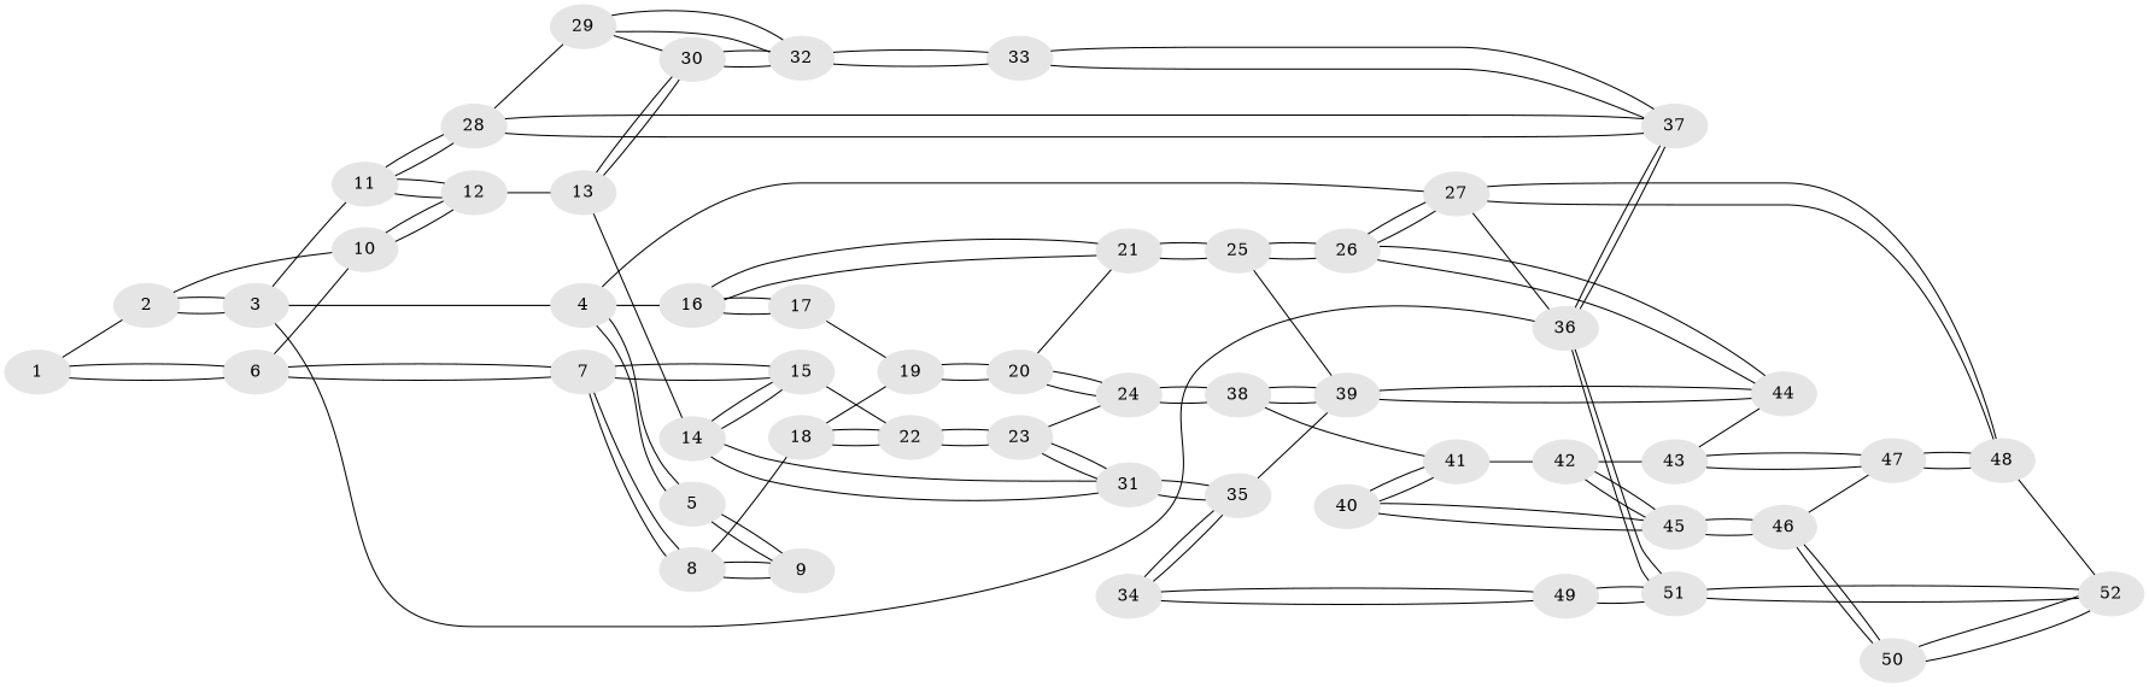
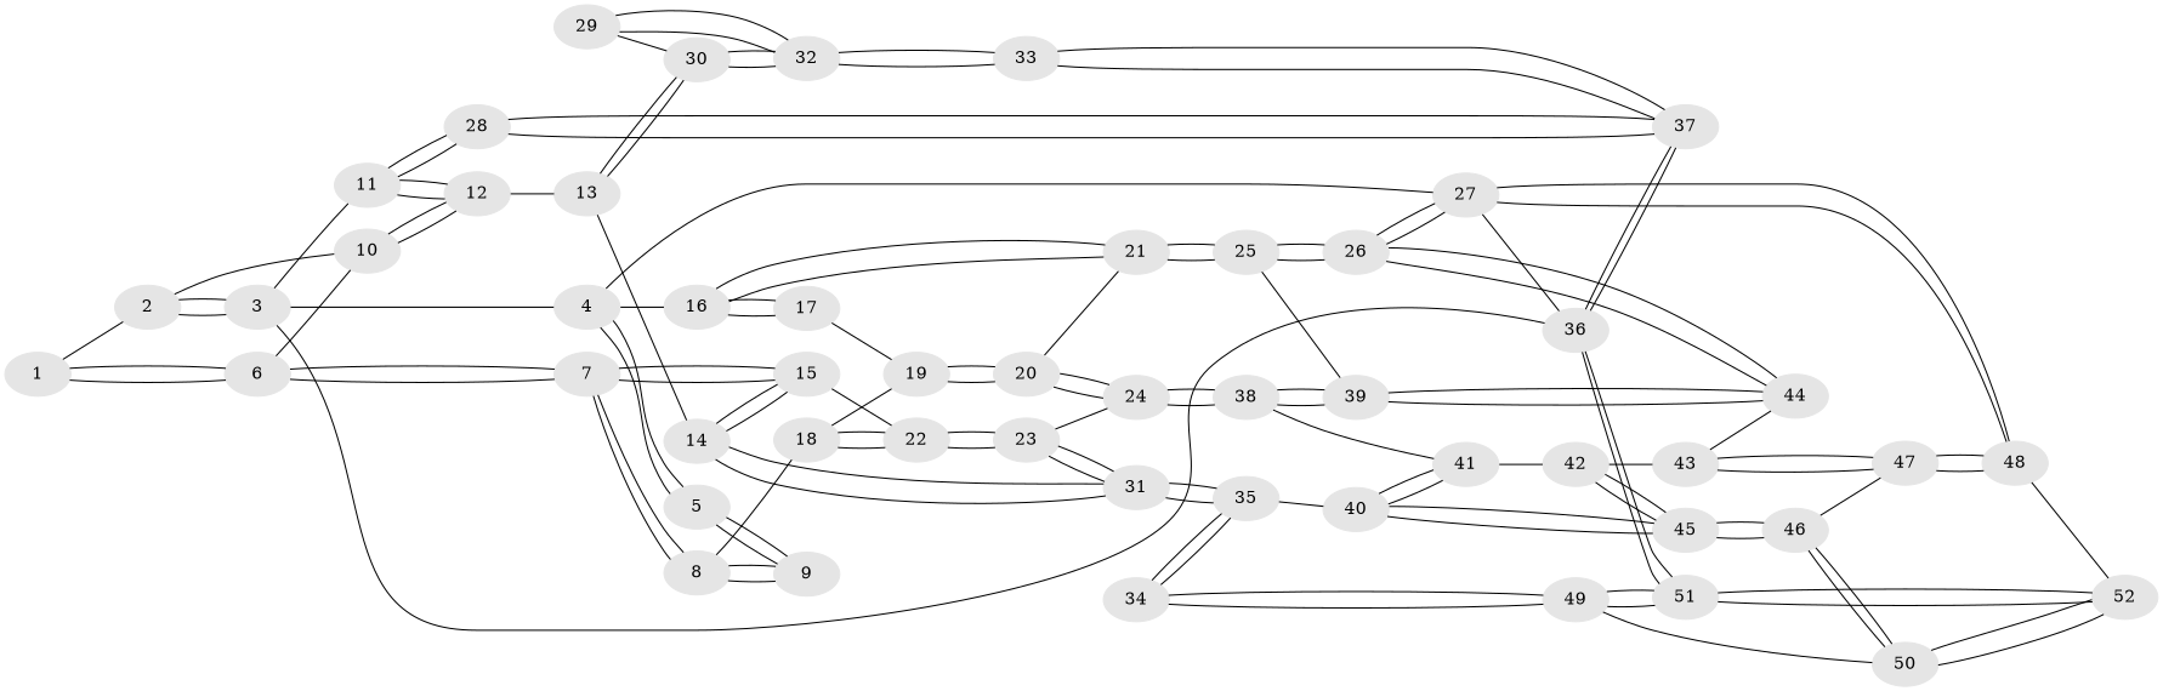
  graph {
    rankdir=LR
    node [color=gray90 style=filled]
    1
    2
    6
    3
    10
    7
    4
    11
    36
    12
    5
    16
    27
    28
    37
    51
    9
    17
    21
    48
    8
    15
    18
    22
    19
    13
    29
    14
    30
    31
    32
    35
    23
    25
    20
    24
    38
    26
    39
    41
    44
    52
    33
    40
    34
    49
    50
    45
    42
    46
    43
    47
    1 -- 2
    1 -- 6
    1 -- 6
    2 -- 3
    2 -- 3
    2 -- 10
    6 -- 10
    6 -- 7
    6 -- 7
    3 -- 4
    3 -- 11
    3 -- 36
    10 -- 12
    10 -- 12
    7 -- 8
    7 -- 8
    7 -- 15
    7 -- 15
    4 -- 5
    4 -- 5
    4 -- 16
    4 -- 27
    11 -- 12
    11 -- 12
    11 -- 28
    11 -- 28
    36 -- 37
    36 -- 37
    36 -- 51
    36 -- 51
    12 -- 13
    5 -- 9
    5 -- 9
    16 -- 17
    16 -- 17
    16 -- 21
    16 -- 21
    27 -- 36
    27 -- 48
    27 -- 48
    28 -- 37
    28 -- 37
-   28 -- 29
    51 -- 52
    51 -- 52
    17 -- 19
    21 -- 25
    21 -- 25
    48 -- 52
    8 -- 9
    8 -- 9
    8 -- 18
    15 -- 22
    18 -- 22
    18 -- 22
    18 -- 19
    22 -- 23
    22 -- 23
    19 -- 20
    19 -- 20
    13 -- 14
    13 -- 30
    13 -- 30
    29 -- 30
    29 -- 32
    29 -- 32
    14 -- 15
    14 -- 15
    14 -- 31
    14 -- 31
    30 -- 32
    30 -- 32
    31 -- 35
    31 -- 35
    32 -- 33
    32 -- 33
-   35 -- 39
+   35 -- 40
    23 -- 31
    23 -- 31
    23 -- 24
    25 -- 26
    25 -- 26
    25 -- 39
    20 -- 21
    20 -- 24
    20 -- 24
    24 -- 38
    24 -- 38
    38 -- 39
    38 -- 39
    38 -- 41
    26 -- 27
    26 -- 27
    26 -- 44
    26 -- 44
    39 -- 44
    39 -- 44
    41 -- 42
    33 -- 37
    33 -- 37
    40 -- 41
    40 -- 41
    40 -- 45
    40 -- 45
    34 -- 35
    34 -- 35
    34 -- 49
    34 -- 49
    49 -- 51
    49 -- 51
+   49 -- 50
    50 -- 52
    50 -- 52
    45 -- 46
    45 -- 46
    42 -- 45
    42 -- 45
    42 -- 43
    46 -- 50
    46 -- 50
    46 -- 47
    43 -- 44
    43 -- 47
    43 -- 47
    47 -- 48
    47 -- 48
  }
